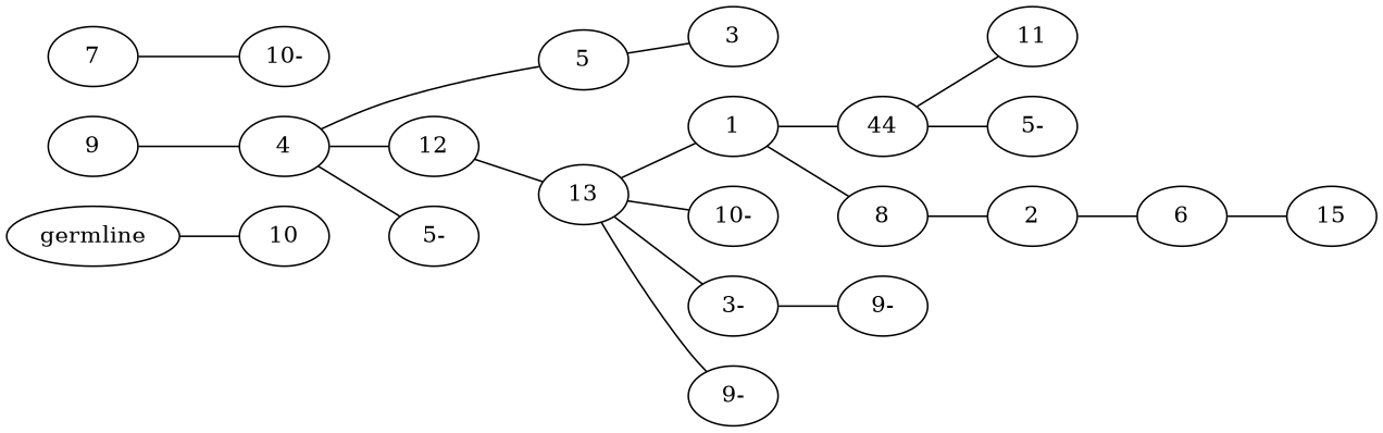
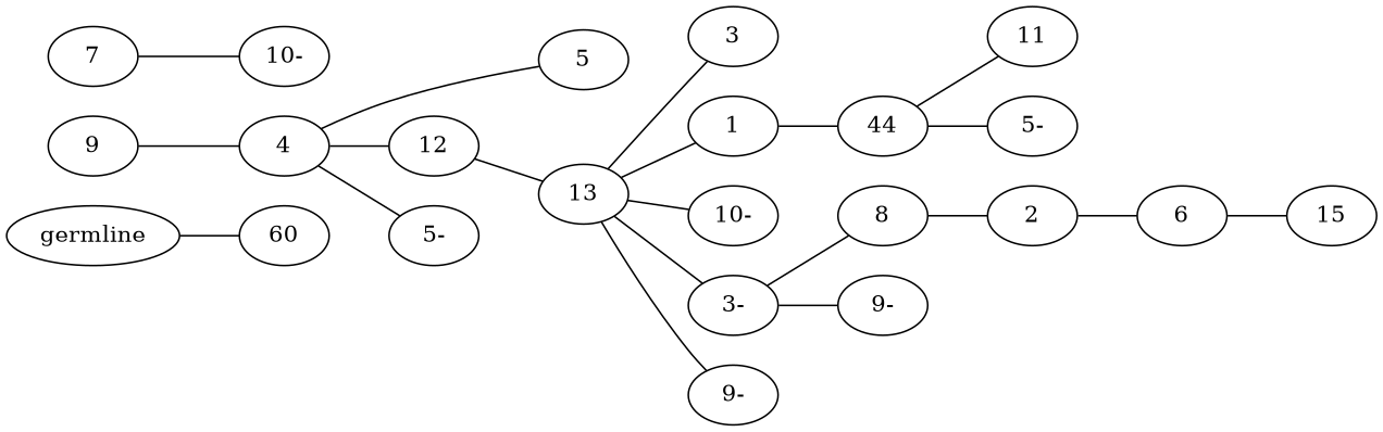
  graph {
    rankdir=LR
    n1 [label=germline]
-   n2 [label=10]
+   n2 [label=60]
    n3 [label=5]
    n4 [label=3]
    n5 [label=9]
    n6 [label=4]
    n7 [label=12]
    n8 [label="5-"]
    n9 [label=13]
    n10 [label=1]
    n11 [label="10-"]
    n12 [label="3-"]
    n13 [label="9-"]
    n14 [label=44]
    n15 [label=8]
    n16 [label="9-"]
    n17 [label=11]
    n18 [label="5-"]
    n19 [label=7]
    n20 [label="10-"]
    n21 [label=2]
    n22 [label=6]
    n23 [label=15]
    n1 -- n2
-   n3 -- n4
+   n9 -- n4
    n5 -- n6
    n6 -- n3
    n6 -- n7
    n6 -- n8
    n7 -- n9
    n9 -- n10
    n9 -- n11
    n9 -- n12
    n9 -- n13
    n10 -- n14
-   n10 -- n15
+   n12 -- n15
    n12 -- n16
    n14 -- n17
    n14 -- n18
    n15 -- n21
    n19 -- n20
    n21 -- n22
    n22 -- n23
  }
